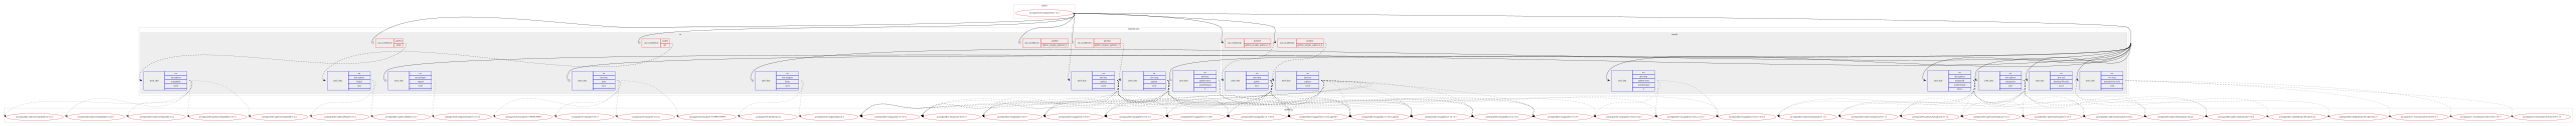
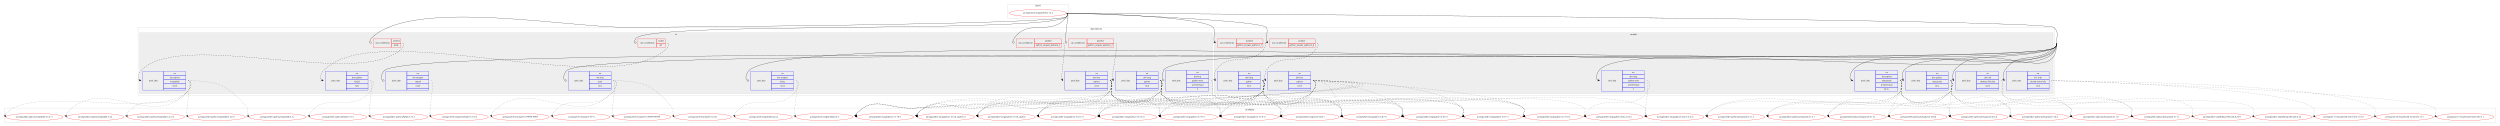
  digraph {
    compound=true
    concentrate=true
    fontname=Ubuntu
    fontsize=10
    newrank=true
    rankdir=TB
    ranksep=1.5
    node [color=red fontname=Ubuntu fontsize=10]
    edge [arrowhead=vee fontname=Ubuntu headport=w style=dotted tailport=e weight=100]
    n1 [label="portage://net-analyzer/flent-1.3.2" width=4]
    n2 [color=blue label=<<TABLE BORDER="0" CELLBORDER="1" CELLSPACING="0" CELLPADDING="4" WIDTH="220"><TR><TD ROWSPAN="6" CELLPADDING="30">pack_dep</TD></TR><TR><TD WIDTH="110">no</TD></TR><TR><TD>dev-lang</TD></TR><TR><TD>python</TD></TR><TR><TD>none</TD></TR><TR><TD></TD></TR></TABLE>> shape=none]
    n3 [label=<<TABLE BORDER="0" CELLBORDER="1" CELLSPACING="0" CELLPADDING="4"><TR><TD ROWSPAN="3" CELLPADDING="10">use_conditional</TD></TR><TR><TD>positive</TD></TR><TR><TD>python_targets_python3_7</TD></TR></TABLE>> shape=none]
    n4 [color=blue label=<<TABLE BORDER="0" CELLBORDER="1" CELLSPACING="0" CELLPADDING="4" WIDTH="220"><TR><TD ROWSPAN="6" CELLPADDING="30">pack_dep</TD></TR><TR><TD WIDTH="110">no</TD></TR><TR><TD>dev-lang</TD></TR><TR><TD>python</TD></TR><TR><TD>none</TD></TR><TR><TD></TD></TR></TABLE>> shape=none]
    n5 [label=<<TABLE BORDER="0" CELLBORDER="1" CELLSPACING="0" CELLPADDING="4"><TR><TD ROWSPAN="3" CELLPADDING="10">use_conditional</TD></TR><TR><TD>positive</TD></TR><TR><TD>python_targets_python3_8</TD></TR></TABLE>> shape=none]
    n6 [color=blue label=<<TABLE BORDER="0" CELLBORDER="1" CELLSPACING="0" CELLPADDING="4" WIDTH="220"><TR><TD ROWSPAN="6" CELLPADDING="30">pack_dep</TD></TR><TR><TD WIDTH="110">no</TD></TR><TR><TD>dev-lang</TD></TR><TR><TD>python-exec</TD></TR><TR><TD>greaterequal</TD></TR><TR><TD>2</TD></TR></TABLE>> shape=none]
    n7 [color=blue label=<<TABLE BORDER="0" CELLBORDER="1" CELLSPACING="0" CELLPADDING="4" WIDTH="220"><TR><TD ROWSPAN="6" CELLPADDING="30">pack_dep</TD></TR><TR><TD WIDTH="110">no</TD></TR><TR><TD>dev-python</TD></TR><TR><TD>setuptools</TD></TR><TR><TD>greaterequal</TD></TR><TR><TD>42.0.2</TD></TR></TABLE>> shape=none]
    n8 [color=blue label=<<TABLE BORDER="0" CELLBORDER="1" CELLSPACING="0" CELLPADDING="4" WIDTH="220"><TR><TD ROWSPAN="6" CELLPADDING="30">pack_dep</TD></TR><TR><TD WIDTH="110">no</TD></TR><TR><TD>dev-python</TD></TR><TR><TD>setuptools</TD></TR><TR><TD>none</TD></TR><TR><TD></TD></TR></TABLE>> shape=none]
    n9 [color=blue label=<<TABLE BORDER="0" CELLBORDER="1" CELLSPACING="0" CELLPADDING="4" WIDTH="220"><TR><TD ROWSPAN="6" CELLPADDING="30">pack_dep</TD></TR><TR><TD WIDTH="110">no</TD></TR><TR><TD>dev-util</TD></TR><TR><TD>desktop-file-utils</TD></TR><TR><TD>none</TD></TR><TR><TD></TD></TR></TABLE>> shape=none]
    n10 [color=blue label=<<TABLE BORDER="0" CELLBORDER="1" CELLSPACING="0" CELLPADDING="4" WIDTH="220"><TR><TD ROWSPAN="6" CELLPADDING="30">pack_dep</TD></TR><TR><TD WIDTH="110">no</TD></TR><TR><TD>x11-misc</TD></TR><TR><TD>shared-mime-info</TD></TR><TR><TD>none</TD></TR><TR><TD></TD></TR></TABLE>> shape=none]
    n11 [color=blue label=<<TABLE BORDER="0" CELLBORDER="1" CELLSPACING="0" CELLPADDING="4" WIDTH="220"><TR><TD ROWSPAN="6" CELLPADDING="30">pack_dep</TD></TR><TR><TD WIDTH="110">no</TD></TR><TR><TD>dev-python</TD></TR><TR><TD>matplotlib</TD></TR><TR><TD>none</TD></TR><TR><TD></TD></TR></TABLE>> shape=none]
    n12 [label=<<TABLE BORDER="0" CELLBORDER="1" CELLSPACING="0" CELLPADDING="4"><TR><TD ROWSPAN="3" CELLPADDING="10">use_conditional</TD></TR><TR><TD>positive</TD></TR><TR><TD>plots</TD></TR></TABLE>> shape=none]
    n13 [color=blue label=<<TABLE BORDER="0" CELLBORDER="1" CELLSPACING="0" CELLPADDING="4" WIDTH="220"><TR><TD ROWSPAN="6" CELLPADDING="30">pack_dep</TD></TR><TR><TD WIDTH="110">no</TD></TR><TR><TD>dev-lang</TD></TR><TR><TD>python</TD></TR><TR><TD>none</TD></TR><TR><TD></TD></TR></TABLE>> shape=none]
    n14 [label=<<TABLE BORDER="0" CELLBORDER="1" CELLSPACING="0" CELLPADDING="4"><TR><TD ROWSPAN="3" CELLPADDING="10">use_conditional</TD></TR><TR><TD>positive</TD></TR><TR><TD>python_targets_python3_7</TD></TR></TABLE>> shape=none]
    n15 [color=blue label=<<TABLE BORDER="0" CELLBORDER="1" CELLSPACING="0" CELLPADDING="4" WIDTH="220"><TR><TD ROWSPAN="6" CELLPADDING="30">pack_dep</TD></TR><TR><TD WIDTH="110">no</TD></TR><TR><TD>dev-lang</TD></TR><TR><TD>python</TD></TR><TR><TD>none</TD></TR><TR><TD></TD></TR></TABLE>> shape=none]
    n16 [label=<<TABLE BORDER="0" CELLBORDER="1" CELLSPACING="0" CELLPADDING="4"><TR><TD ROWSPAN="3" CELLPADDING="10">use_conditional</TD></TR><TR><TD>positive</TD></TR><TR><TD>python_targets_python3_8</TD></TR></TABLE>> shape=none]
    n17 [color=blue label=<<TABLE BORDER="0" CELLBORDER="1" CELLSPACING="0" CELLPADDING="4" WIDTH="220"><TR><TD ROWSPAN="6" CELLPADDING="30">pack_dep</TD></TR><TR><TD WIDTH="110">no</TD></TR><TR><TD>net-analyzer</TD></TR><TR><TD>fping</TD></TR><TR><TD>none</TD></TR><TR><TD></TD></TR></TABLE>> shape=none]
    n18 [color=blue label=<<TABLE BORDER="0" CELLBORDER="1" CELLSPACING="0" CELLPADDING="4" WIDTH="220"><TR><TD ROWSPAN="6" CELLPADDING="30">pack_dep</TD></TR><TR><TD WIDTH="110">no</TD></TR><TR><TD>dev-python</TD></TR><TR><TD>PyQt5</TD></TR><TR><TD>none</TD></TR><TR><TD></TD></TR></TABLE>> shape=none]
    n19 [label=<<TABLE BORDER="0" CELLBORDER="1" CELLSPACING="0" CELLPADDING="4"><TR><TD ROWSPAN="3" CELLPADDING="10">use_conditional</TD></TR><TR><TD>positive</TD></TR><TR><TD>qt5</TD></TR></TABLE>> shape=none]
    n20 [color=blue label=<<TABLE BORDER="0" CELLBORDER="1" CELLSPACING="0" CELLPADDING="4" WIDTH="220"><TR><TD ROWSPAN="6" CELLPADDING="30">pack_dep</TD></TR><TR><TD WIDTH="110">no</TD></TR><TR><TD>dev-lang</TD></TR><TR><TD>python-exec</TD></TR><TR><TD>greaterequal</TD></TR><TR><TD>2</TD></TR></TABLE>> shape=none]
    n21 [color=blue label=<<TABLE BORDER="0" CELLBORDER="1" CELLSPACING="0" CELLPADDING="4" WIDTH="220"><TR><TD ROWSPAN="6" CELLPADDING="30">pack_dep</TD></TR><TR><TD WIDTH="110">no</TD></TR><TR><TD>net-analyzer</TD></TR><TR><TD>netperf</TD></TR><TR><TD>none</TD></TR><TR><TD></TD></TR></TABLE>> shape=none]
    n22 [color=blue label=<<TABLE BORDER="0" CELLBORDER="1" CELLSPACING="0" CELLPADDING="4" WIDTH="220"><TR><TD ROWSPAN="6" CELLPADDING="30">pack_dep</TD></TR><TR><TD WIDTH="110">no</TD></TR><TR><TD>net-misc</TD></TR><TR><TD>iperf</TD></TR><TR><TD>none</TD></TR><TR><TD></TD></TR></TABLE>> shape=none]
    n23 [label="portage://dev-lang/python-3.9.1-r1" width=4]
    n24 [label="portage://dev-lang/python-3.9.0-r1" width=4]
    n25 [label="portage://dev-lang/python-3.8.7-r1" width=4]
    n26 [label="portage://dev-lang/none-3.8.6-r1" width=4]
    n27 [label="portage://dev-lang/python-3.7.9-r2" width=4]
    n28 [label="portage://dev-lang/python-3.7.9-r1" width=4]
    n29 [label="portage://dev-lang/python-3.6.12-r2" width=4]
    n30 [label="portage://dev-lang/python-3.6.12-r1" width=4]
    n31 [label="portage://dev-lang/python-3.10.0_alpha4" width=4]
    n32 [label="portage://dev-lang/python-3.10.0_alpha3-r1" width=4]
    n33 [label="portage://dev-lang/python-2.7.18-r6" width=4]
    n34 [label="portage://dev-lang/python-2.7.18-r5" width=4]
    n35 [label="portage://dev-lang/python-exec-2.4.6-r4" width=4]
-   n36 [label="portage://dev-lang/python-exec-2.4.6-r3" width=4]
    n37 [label="portage://dev-lang/python-exec-2.4.6-r2" width=4]
    n38 [label="portage://dev-python/setuptools-53.0.0" width=4]
    n39 [label="portage://dev-python/setuptools-51.3.3" width=4]
    n40 [label="portage://dev-python/setuptools-51.3.1" width=4]
    n41 [label="portage://dev-python/setuptools-51.1.2" width=4]
    n42 [label="portage://dev-python/setuptools-51.1.1" width=4]
    n43 [label="portage://dev-python/setuptools-51.1.0" width=4]
    n44 [label="portage://dev-python/setuptools-51.0.0" width=4]
    n45 [label="portage://dev-python/setuptools-50.3.0" width=4]
    n46 [label="portage://dev-util/desktop-file-utils-0.26-r1" width=4]
    n47 [label="portage://dev-util/desktop-file-utils-0.24" width=4]
    n48 [label="portage://x11-misc/shared-mime-info-2.1" width=4]
    n49 [label="portage://x16-misc/shared-mime-info-1.15" width=4]
    n50 [label="portage://x11-misc/shared-mime-info-1.10-r1" width=4]
    n51 [label="portage://dev-python/matplotlib-3.3.4" width=4]
    n52 [label="portage://dev-python/matplotlib-3.3.3-r1" width=4]
    n53 [label="portage://dev-python/matplotlib-3.3.2" width=4]
    n54 [label="portage://dev-python/matplotlib-3.3.0-r1" width=4]
    n55 [label="portage://dev-python/matplotlib-3.2.2-r2" width=4]
    n56 [label="portage://dev-python/PyQt5-5.15.2" width=4]
    n57 [label="portage://dev-python/PyQt5-5.15.1" width=4]
-   n58 [label="portage://net-dev/fping-5.0" width=4]
+   n58 [label="portage://net-analyzer/fping-5.0" width=4]
    n59 [label="portage://net-analyzer/fping-4.4" width=4]
    n60 [label="portage://net-analyzer/netperf-2.7.0-r2" width=4]
    n61 [label="portage://net-misc/iperf-3.99999.99999" width=4]
    n62 [label="portage://net-misc/iperf-3.9-r1" width=4]
    n63 [label="portage://net-misc/iperf-2.99999.99999" width=4]
    n64 [label="portage://net-misc/iperf-2.0.14a" width=4]
    subgraph cluster_1 {
      color=gray
      label=<<i>ebuild</i>>
      rank=same
      n1
    }
    subgraph cluster_2 {
      color=gray
      label=<<i>dependencies</i>>
      subgraph cluster_3 {
        color=gray
        fillcolor="#eeeeee"
        label=<<i>compile</i>>
        style=filled
        subgraph sub_4 {
          color=gray
          fillcolor="#eeeeee"
          label=<<i>compile</i>>
          style=filled
          n3
          subgraph sub_5 {
            color=gray
            fillcolor="#eeeeee"
            label=<<i>compile</i>>
            style=filled
            n2
          }
        }
        subgraph sub_6 {
          color=gray
          fillcolor="#eeeeee"
          label=<<i>compile</i>>
          style=filled
          n5
          subgraph sub_7 {
            color=gray
            fillcolor="#eeeeee"
            label=<<i>compile</i>>
            style=filled
            n4
          }
        }
        subgraph sub_8 {
          color=gray
          fillcolor="#eeeeee"
          label=<<i>compile</i>>
          style=filled
          n6
        }
        subgraph sub_9 {
          color=gray
          fillcolor="#eeeeee"
          label=<<i>compile</i>>
          style=filled
          n7
        }
        subgraph sub_10 {
          color=gray
          fillcolor="#eeeeee"
          label=<<i>compile</i>>
          style=filled
          n8
        }
        subgraph sub_11 {
          color=gray
          fillcolor="#eeeeee"
          label=<<i>compile</i>>
          style=filled
          n9
        }
        subgraph sub_12 {
          color=gray
          fillcolor="#eeeeee"
          label=<<i>compile</i>>
          style=filled
          n10
        }
      }
      subgraph cluster_13 {
        color=gray
        fillcolor="#eeeeee"
        label=<<i>compile and run</i>>
        style=filled
      }
      subgraph cluster_14 {
        color=gray
        fillcolor="#eeeeee"
        label=<<i>run</i>>
        style=filled
        subgraph sub_15 {
          color=gray
          fillcolor="#eeeeee"
          label=<<i>run</i>>
          style=filled
          n12
          subgraph sub_16 {
            color=gray
            fillcolor="#eeeeee"
            label=<<i>run</i>>
            style=filled
            n11
          }
        }
        subgraph sub_17 {
          color=gray
          fillcolor="#eeeeee"
          label=<<i>run</i>>
          style=filled
          n14
          subgraph sub_18 {
            color=gray
            fillcolor="#eeeeee"
            label=<<i>run</i>>
            style=filled
            n13
          }
        }
        subgraph sub_19 {
          color=gray
          fillcolor="#eeeeee"
          label=<<i>run</i>>
          style=filled
          n16
          subgraph sub_20 {
            color=gray
            fillcolor="#eeeeee"
            label=<<i>run</i>>
            style=filled
            n15
          }
        }
        subgraph sub_21 {
          color=gray
          fillcolor="#eeeeee"
          label=<<i>run</i>>
          style=filled
          n17
        }
        subgraph sub_22 {
          color=gray
          fillcolor="#eeeeee"
          label=<<i>run</i>>
          style=filled
          n19
          subgraph sub_23 {
            color=gray
            fillcolor="#eeeeee"
            label=<<i>run</i>>
            style=filled
            n18
          }
        }
        subgraph sub_24 {
          color=gray
          fillcolor="#eeeeee"
          label=<<i>run</i>>
          style=filled
          n20
        }
        subgraph sub_25 {
          color=gray
          fillcolor="#eeeeee"
          label=<<i>run</i>>
          style=filled
          n21
        }
        subgraph sub_26 {
          color=gray
          fillcolor="#eeeeee"
          label=<<i>run</i>>
          style=filled
          n22
        }
      }
    }
    subgraph cluster_27 {
      color=gray
      label=<<i>candidates</i>>
      rank=same
      subgraph sub_28 {
        color=black
        label=<<i>candidates</i>>
        nodesep=1
        rank=same
        n23
        n24
        n25
        n26
        n27
        n28
        n29
        n30
        n31
        n32
        n33
        n34
      }
      subgraph sub_29 {
        color=black
        label=<<i>candidates</i>>
        nodesep=1
        rank=same
        n23
        n24
        n25
        n26
        n27
        n28
        n29
        n30
        n31
        n32
        n33
        n34
      }
      subgraph sub_30 {
        color=black
        label=<<i>candidates</i>>
        nodesep=1
        rank=same
        n35
-       n36
        n37
      }
      subgraph sub_31 {
        color=black
        label=<<i>candidates</i>>
        nodesep=1
        rank=same
        n38
        n39
        n40
        n41
        n42
        n43
        n44
        n45
      }
      subgraph sub_32 {
        color=black
        label=<<i>candidates</i>>
        nodesep=1
        rank=same
        n38
        n39
        n40
        n41
        n42
        n43
        n44
        n45
      }
      subgraph sub_33 {
        color=black
        label=<<i>candidates</i>>
        nodesep=1
        rank=same
        n46
        n47
      }
      subgraph sub_34 {
        color=black
        label=<<i>candidates</i>>
        nodesep=1
        rank=same
        n48
        n49
        n50
      }
      subgraph sub_35 {
        color=black
        label=<<i>candidates</i>>
        nodesep=1
        rank=same
        n51
        n52
        n53
        n54
        n55
      }
      subgraph sub_36 {
        color=black
        label=<<i>candidates</i>>
        nodesep=1
        rank=same
        n23
        n24
        n25
        n26
        n27
        n28
        n29
        n30
        n31
        n32
        n33
        n34
      }
      subgraph sub_37 {
        color=black
        label=<<i>candidates</i>>
        nodesep=1
        rank=same
        n23
        n24
        n25
        n26
        n27
        n28
        n29
        n30
        n31
        n32
        n33
        n34
      }
      subgraph sub_38 {
        color=black
        label=<<i>candidates</i>>
        nodesep=1
        rank=same
        n56
        n57
      }
      subgraph sub_39 {
        color=black
        label=<<i>candidates</i>>
        nodesep=1
        rank=same
        n35
-       n36
        n37
      }
      subgraph sub_40 {
        color=black
        label=<<i>candidates</i>>
        nodesep=1
        rank=same
        n58
        n59
      }
      subgraph sub_41 {
        color=black
        label=<<i>candidates</i>>
        nodesep=1
        rank=same
        n60
      }
      subgraph sub_42 {
        color=black
        label=<<i>candidates</i>>
        nodesep=1
        rank=same
        n61
        n62
        n63
        n64
      }
    }
    n1 -> n3 [style=solid weight=20]
    n1 -> n5 [style=solid weight=20]
    n1 -> n6 [style=solid weight=20]
    n1 -> n7 [style=solid weight=20]
    n1 -> n8 [style=solid weight=20]
    n1 -> n9 [style=solid weight=20]
    n1 -> n10 [style=solid weight=20]
    n1 -> n12 [arrowhead=odot style=solid weight=20]
    n1 -> n14 [arrowhead=odot style=solid weight=20]
    n1 -> n16 [arrowhead=odot style=solid weight=20]
    n1 -> n17 [arrowhead=odot style=solid weight=20]
    n1 -> n19 [arrowhead=odot style=solid weight=20]
    n1 -> n20 [arrowhead=odot style=solid weight=20]
    n1 -> n21 [arrowhead=odot style=solid weight=20]
    n1 -> n22 [arrowhead=odot style=solid weight=20]
    n2 -> n23
    n2 -> n24
    n2 -> n25
    n2 -> n26
    n2 -> n27
    n2 -> n28
    n2 -> n29
    n2 -> n30
    n2 -> n31
    n2 -> n32
    n2 -> n33
    n2 -> n34
    n3 -> n2 [style=dashed weight=20]
    n4 -> n23
    n4 -> n24
    n4 -> n25
    n4 -> n26
    n4 -> n27
    n4 -> n28
    n4 -> n29
    n4 -> n30
    n4 -> n31
    n4 -> n32
    n4 -> n33
    n4 -> n34
    n5 -> n4 [style=dashed weight=20]
    n6 -> n35
-   n6 -> n36
    n6 -> n37
    n7 -> n38
    n7 -> n39
    n7 -> n40
    n7 -> n41
    n7 -> n42
    n7 -> n43
    n7 -> n44
    n7 -> n45
    n8 -> n38
    n8 -> n39
    n8 -> n40
    n8 -> n41
    n8 -> n42
    n8 -> n43
    n8 -> n44
    n8 -> n45
    n9 -> n46
    n9 -> n47
    n10 -> n48
    n10 -> n49
    n10 -> n50
    n11 -> n51
    n11 -> n52
    n11 -> n53
    n11 -> n54
    n11 -> n55
    n12 -> n11 [style=dashed weight=20]
    n13 -> n23
    n13 -> n24
    n13 -> n25
    n13 -> n26
    n13 -> n27
    n13 -> n28
    n13 -> n29
    n13 -> n30
    n13 -> n31
    n13 -> n32
    n13 -> n33
    n13 -> n34
    n14 -> n13 [style=dashed weight=20]
    n15 -> n23
    n15 -> n24
    n15 -> n25
    n15 -> n26
    n15 -> n27
    n15 -> n28
    n15 -> n29
    n15 -> n30
    n15 -> n31
    n15 -> n32
    n15 -> n33
    n15 -> n34
    n16 -> n15 [style=dashed weight=20]
    n17 -> n58
    n17 -> n59
    n18 -> n56
    n18 -> n57
    n19 -> n18 [style=dashed weight=20]
    n20 -> n35
-   n20 -> n36
    n20 -> n37
    n21 -> n60
    n22 -> n61
    n22 -> n62
    n22 -> n63
    n22 -> n64
  }
